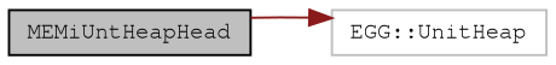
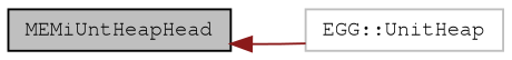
  digraph {
    rankdir=LR
    node [fontname=FreeMono fontsize=10 shape=record style=filled]
    n1 [color=black fillcolor=grey75 fontcolor=black height=0.2 label=MEMiUntHeapHead width=0.4]
    n2 [color=grey75 fillcolor=white height=0.2 label="EGG::UnitHeap" width=0.4]
-   n2 -> n1 [color=firebrick4 dir=back fontname=FreeMono fontsize=10 labelfontname=FreeMono labelfontsize=10 style=solid]
+   n1 -> n2 [color=firebrick4 dir=back fontname=FreeMono fontsize=10 labelfontname=FreeMono labelfontsize=10 style=solid]
  }
